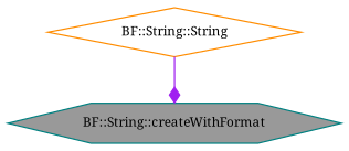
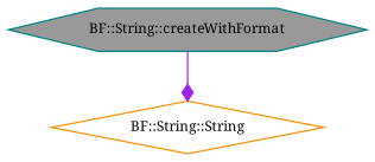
  digraph {
    rankdir=TB
    fontname="Noto Serif"
    node [fontname="Noto Serif" fontsize=10 style=filled]
    n1 [color=teal fillcolor=grey60 fontcolor=black height=0.2 label="BF::String::createWithFormat" shape=hexagon width=0.4]
    n2 [color=darkorange fillcolor=white height=0.2 label="BF::String::String" shape=diamond width=0.4]
-   n2 -> n1 [color=purple fontname="Noto Serif" fontsize=10 labelfontname=Helvetica labelfontsize=10 style=solid arrowhead=diamond]
+   n1 -> n2 [color=purple fontname="Noto Serif" fontsize=10 labelfontname=Helvetica labelfontsize=10 style=solid arrowhead=diamond]
  }
